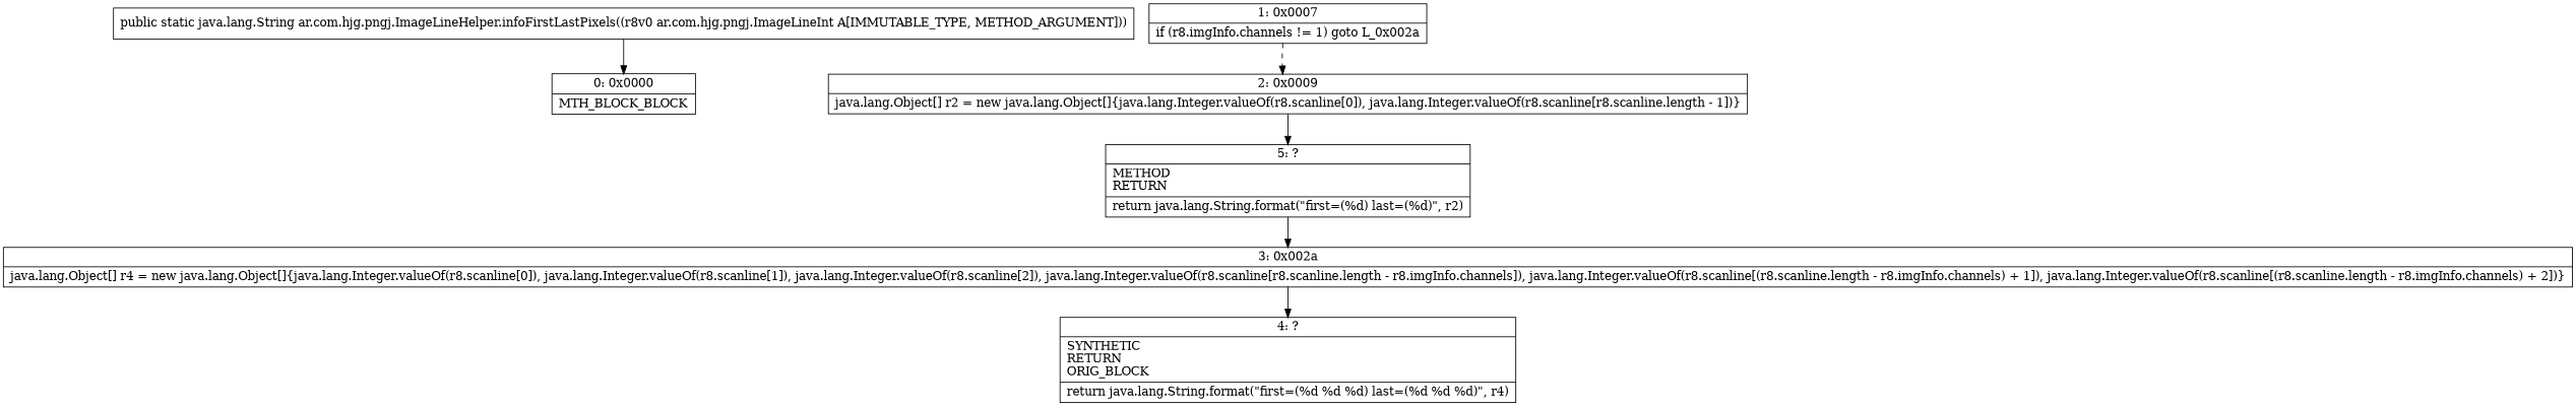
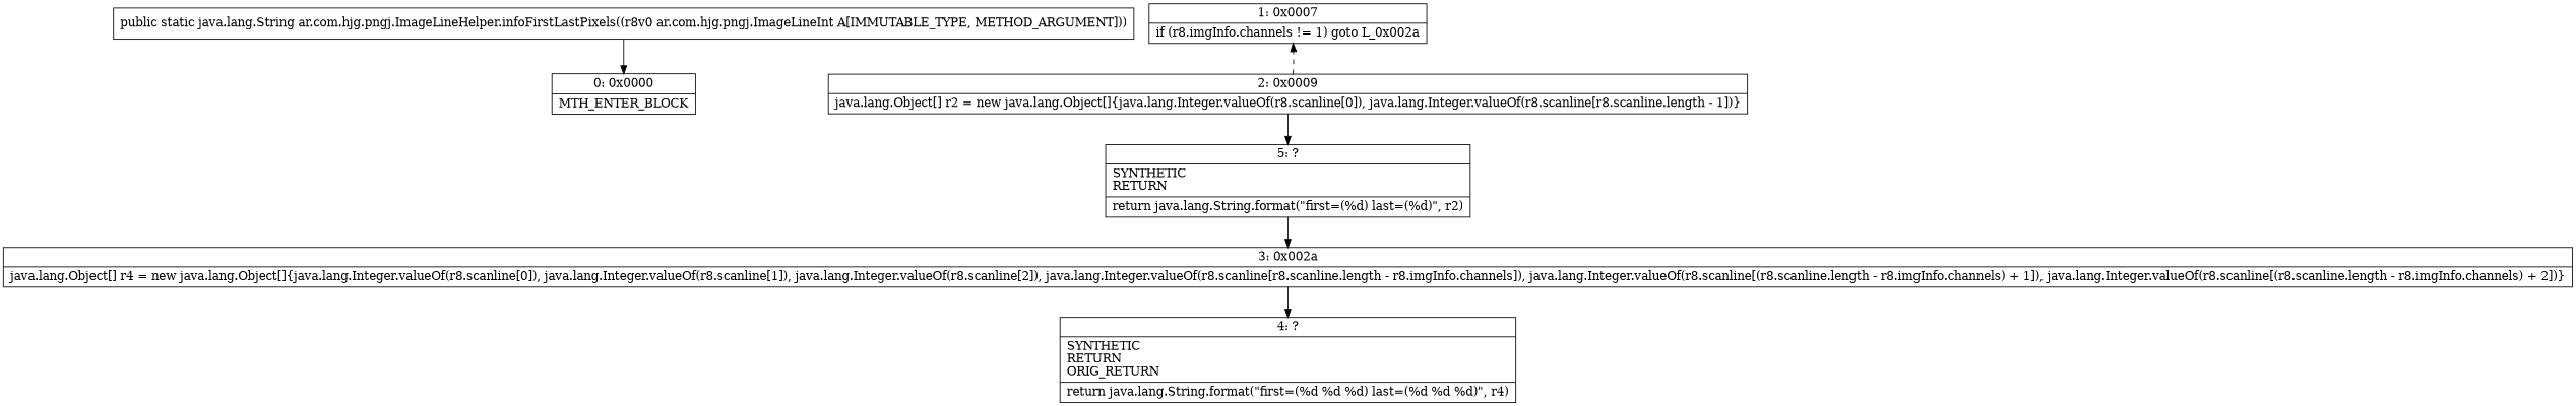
  digraph {
    node [shape=record]
-   n1 [label="{0\:\ 0x0000|MTH_BLOCK_BLOCK\l}"]
+   n1 [label="{0\:\ 0x0000|MTH_ENTER_BLOCK\l}"]
    n2 [label="{1\:\ 0x0007|if (r8.imgInfo.channels != 1) goto L_0x002a\l}"]
    n3 [label="{2\:\ 0x0009|java.lang.Object[] r2 = new java.lang.Object[]\{java.lang.Integer.valueOf(r8.scanline[0]), java.lang.Integer.valueOf(r8.scanline[r8.scanline.length \- 1])\}\l}"]
-   n4 [label="{5\:\ ?|METHOD\lRETURN\l|return java.lang.String.format(\"first=(%d) last=(%d)\", r2)\l}"]
+   n4 [label="{5\:\ ?|SYNTHETIC\lRETURN\l|return java.lang.String.format(\"first=(%d) last=(%d)\", r2)\l}"]
    n5 [label="{3\:\ 0x002a|java.lang.Object[] r4 = new java.lang.Object[]\{java.lang.Integer.valueOf(r8.scanline[0]), java.lang.Integer.valueOf(r8.scanline[1]), java.lang.Integer.valueOf(r8.scanline[2]), java.lang.Integer.valueOf(r8.scanline[r8.scanline.length \- r8.imgInfo.channels]), java.lang.Integer.valueOf(r8.scanline[(r8.scanline.length \- r8.imgInfo.channels) + 1]), java.lang.Integer.valueOf(r8.scanline[(r8.scanline.length \- r8.imgInfo.channels) + 2])\}\l}"]
-   n6 [label="{4\:\ ?|SYNTHETIC\lRETURN\lORIG_BLOCK\l|return java.lang.String.format(\"first=(%d %d %d) last=(%d %d %d)\", r4)\l}"]
+   n6 [label="{4\:\ ?|SYNTHETIC\lRETURN\lORIG_RETURN\l|return java.lang.String.format(\"first=(%d %d %d) last=(%d %d %d)\", r4)\l}"]
    n7 [label="{public static java.lang.String ar.com.hjg.pngj.ImageLineHelper.infoFirstLastPixels((r8v0 ar.com.hjg.pngj.ImageLineInt A[IMMUTABLE_TYPE, METHOD_ARGUMENT])) }"]
-   n2 -> n3 [style=dashed]
+   n3 -> n2 [style=dashed]
    n3 -> n4
    n4 -> n5
    n5 -> n6
    n7 -> n1
  }
